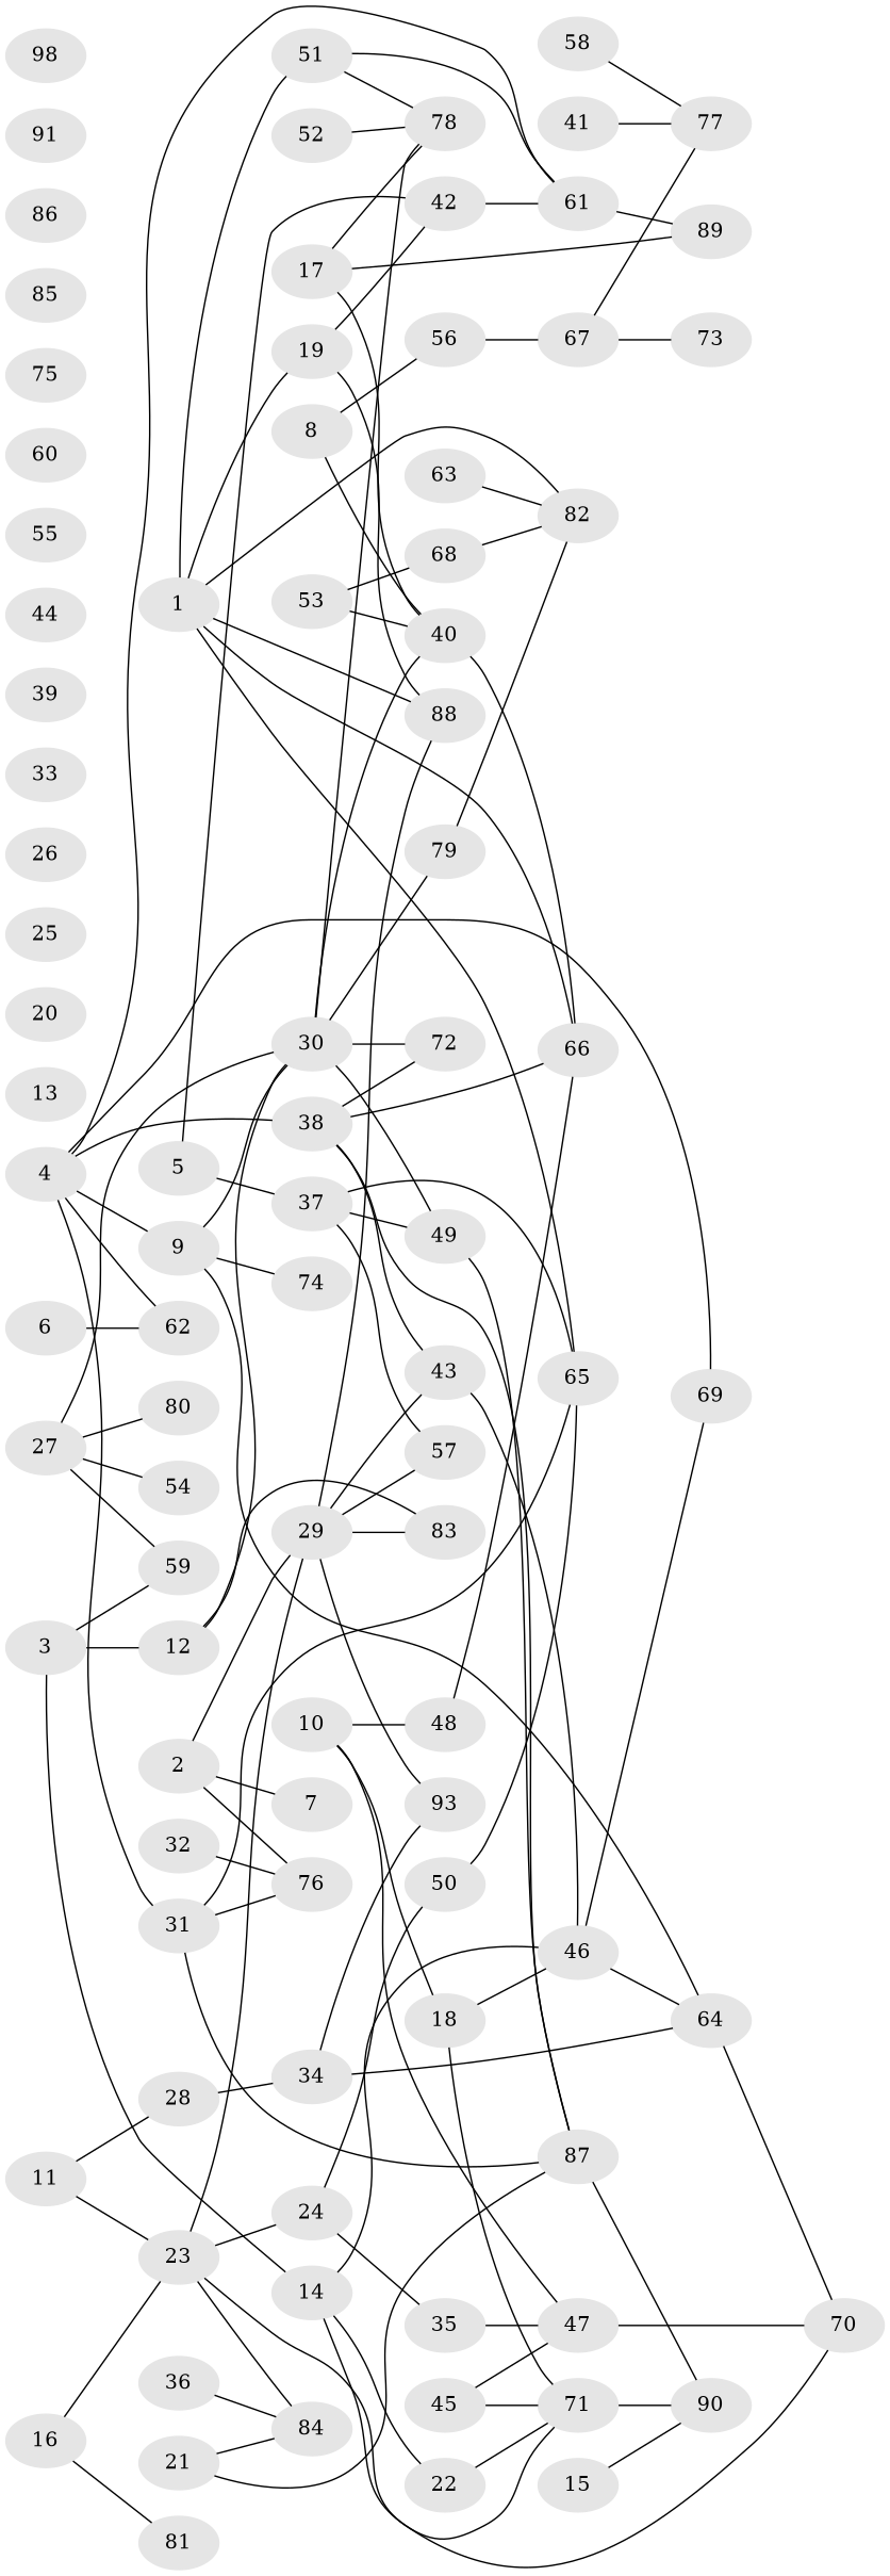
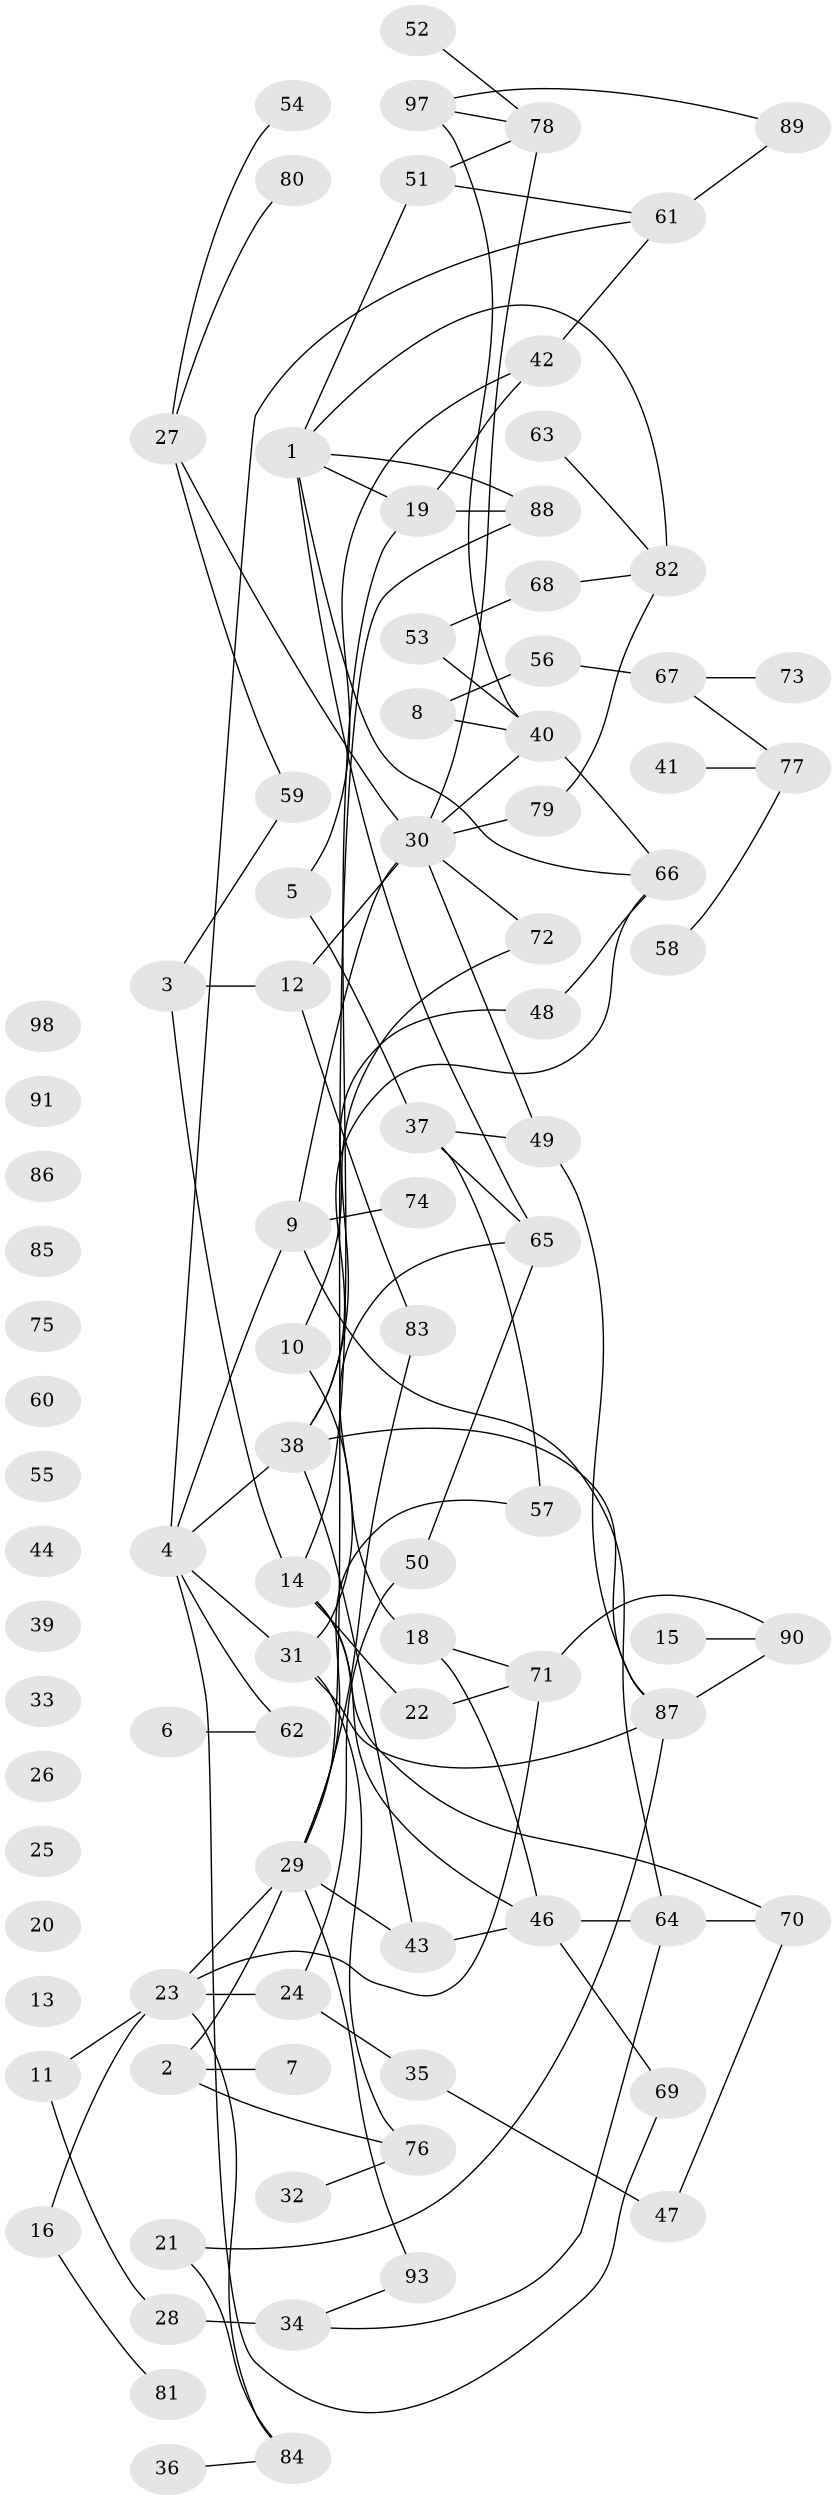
  graph {
    rankdir=LR
    node [color=gray90 style=filled]
    1
    51
    65
    66
    82
    88
    19
    61
    78
    2
    7
    29
    76
    83
    43
    57
    93
    3
    12
    14
    59
    30
    22
    46
    70
    4
    9
    31
    38
    62
    69
    74
    64
    87
    72
    89
    5
    37
    42
    49
    6
    8
    40
    56
    67
    79
    10
    18
    47
    48
    71
    11
    23
    28
    84
    24
    34
    13
    15
    90
    16
    81
-   17
+   17 [label=97]
    21
    20
    35
    50
    25
    26
    27
    54
    80
    32
    33
    36
    39
    41
    77
    44
-   45
    52
    53
    68
    55
    73
    58
    60
    63
    75
    85
    86
    91
    n93 [label=98]
    1 -- 51
    1 -- 65
    1 -- 66
    1 -- 82
    1 -- 88
    1 -- 19
    51 -- 61
    51 -- 78
    19 -- 88
    19 -- 42
    61 -- 89
    2 -- 7
    2 -- 29
    2 -- 76
    29 -- 88
    29 -- 83
    29 -- 43
    29 -- 57
    29 -- 93
    43 -- 46
    3 -- 12
    3 -- 14
    3 -- 59
    12 -- 83
    12 -- 30
+   14 -- 19
    14 -- 22
    14 -- 46
    14 -- 70
    30 -- 78
    30 -- 72
    30 -- 49
    30 -- 40
    30 -- 79
    22 -- 71
    46 -- 69
    46 -- 64
    4 -- 61
    4 -- 9
    4 -- 31
    4 -- 38
    4 -- 62
    4 -- 69
    9 -- 30
    9 -- 74
    9 -- 64
    31 -- 65
    31 -- 76
    31 -- 87
    38 -- 66
    38 -- 43
    38 -- 87
    38 -- 72
    64 -- 70
    87 -- 90
    5 -- 37
    5 -- 42
    37 -- 65
    37 -- 57
    37 -- 49
    42 -- 61
    49 -- 87
    6 -- 62
    8 -- 40
    8 -- 56
    40 -- 66
    56 -- 67
    67 -- 77
    67 -- 73
    79 -- 82
    10 -- 18
-   10 -- 47
    10 -- 48
    18 -- 46
    18 -- 71
    47 -- 70
    48 -- 66
    71 -- 90
    11 -- 23
    11 -- 28
    23 -- 29
    23 -- 71
    23 -- 84
    23 -- 24
    28 -- 34
    24 -- 35
    24 -- 50
    34 -- 93
    34 -- 64
    15 -- 90
    16 -- 23
    16 -- 81
    17 -- 78
    17 -- 89
    17 -- 40
    21 -- 87
    21 -- 84
    35 -- 47
    50 -- 65
    27 -- 59
    27 -- 30
    27 -- 54
    27 -- 80
    32 -- 76
    36 -- 84
    41 -- 77
-   45 -- 47
-   45 -- 71
    52 -- 78
    53 -- 40
    53 -- 68
    68 -- 82
    58 -- 77
    63 -- 82
  }
